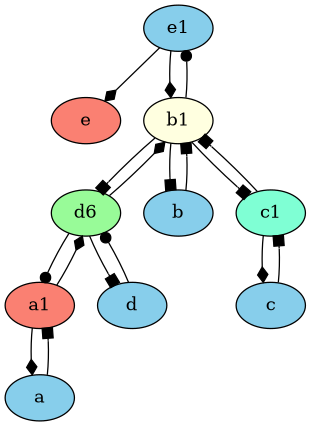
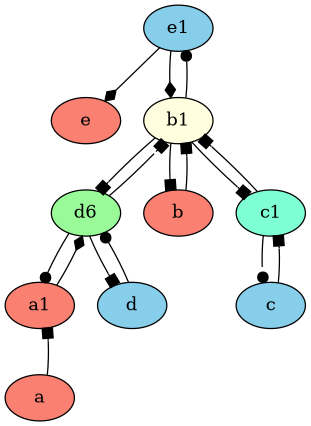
  digraph {
    node [fillcolor=skyblue style=filled]
    edge [arrowhead=box]
    e [fillcolor=salmon]
    e1
    b1 [fillcolor=lightyellow]
    n4 [fillcolor=palegreen label=d6]
-   b
+   b [fillcolor=salmon]
    c1 [fillcolor=aquamarine]
    a1 [fillcolor=salmon]
    d
-   a
+   a [fillcolor=salmon]
    c
    e1 -> e [arrowhead=diamond]
    e1 -> b1 [arrowhead=diamond]
    b1 -> e1 [arrowhead=dot]
    b1 -> n4
    b1 -> b
    b1 -> c1
-   n4 -> b1 [arrowhead=diamond]
+   n4 -> b1
    n4 -> a1 [arrowhead=dot]
    n4 -> d
    b -> b1
    c1 -> b1
-   c1 -> c [arrowhead=diamond]
+   c1 -> c [arrowhead=dot]
    a1 -> n4 [arrowhead=diamond]
-   a1 -> a [arrowhead=diamond]
    d -> n4 [arrowhead=dot]
    a -> a1
    c -> c1
  }
